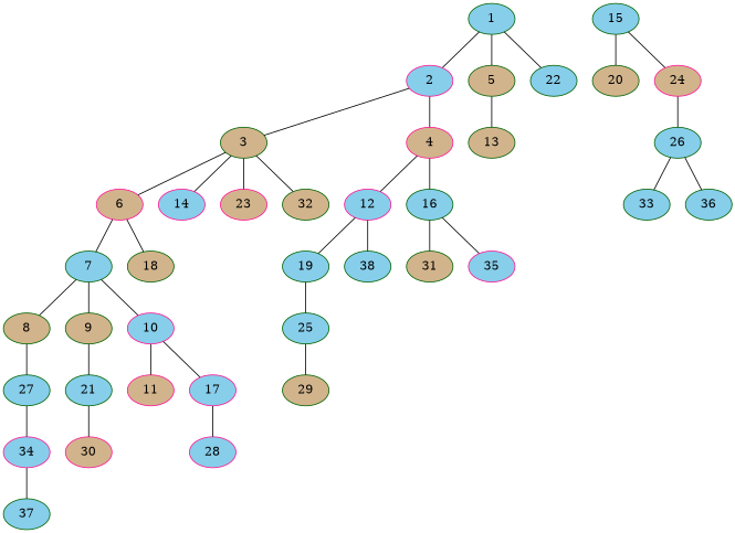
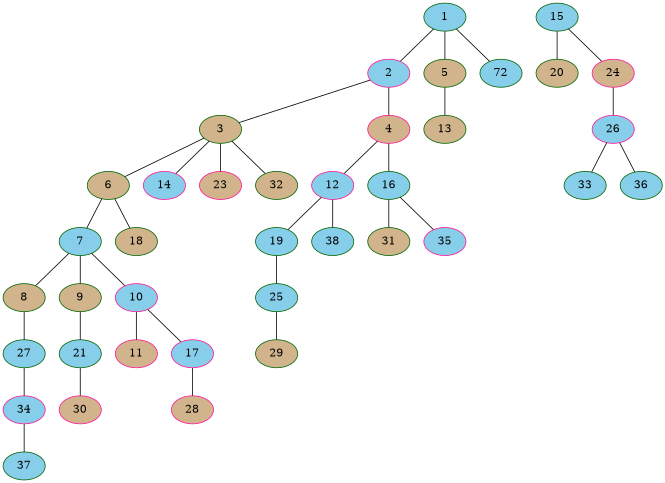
  graph {
    node [color=darkgreen fillcolor=skyblue style=filled]
    edge [weight=1.0]
    2 [color=deeppink]
    1
    5 [fillcolor=tan]
-   22
+   22 [label=72]
    3 [fillcolor=tan]
    4 [color=deeppink fillcolor=tan]
    13 [fillcolor=tan]
-   6 [color=deeppink fillcolor=tan]
+   6 [fillcolor=tan]
    14 [color=deeppink]
    23 [color=deeppink fillcolor=tan]
    32 [fillcolor=tan]
    12 [color=deeppink]
    16
    7
    18 [fillcolor=tan]
    19
    38
    31 [fillcolor=tan]
    35 [color=deeppink]
    8 [fillcolor=tan]
    9 [fillcolor=tan]
    10 [color=deeppink]
    27
    21
    11 [color=deeppink fillcolor=tan]
    17 [color=deeppink]
    20 [fillcolor=tan]
    15
    24 [color=deeppink fillcolor=tan]
    34 [color=deeppink]
    30 [color=deeppink fillcolor=tan]
-   28 [color=deeppink]
+   28 [color=deeppink fillcolor=tan]
    25
-   26
+   26 [color=deeppink]
    29 [fillcolor=tan]
    33
    36
    37
    2 -- 3
    2 -- 4
    1 -- 2
    1 -- 5 [weight=4.0]
    1 -- 22
    5 -- 13
    3 -- 6
    3 -- 14
    3 -- 23
    3 -- 32
    4 -- 12
    4 -- 16 [weight=3.0]
    6 -- 7
    6 -- 18
    12 -- 19
    12 -- 38
    16 -- 31
    16 -- 35
    7 -- 8
    7 -- 9
    7 -- 10
    19 -- 25
    8 -- 27
    9 -- 21
    10 -- 11
    10 -- 17
    27 -- 34
    21 -- 30
    17 -- 28
    15 -- 20 [weight=2.0]
    15 -- 24
    24 -- 26 [weight=2.0]
    34 -- 37
    25 -- 29
    26 -- 33
    26 -- 36
  }
